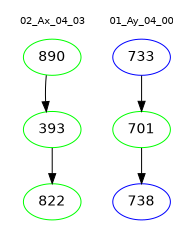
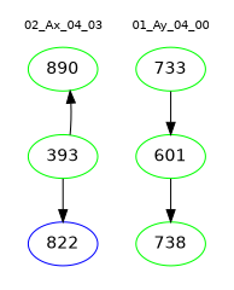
  digraph {
    fontname="DejaVu Sans"
    node [color=green fontname="DejaVu Sans"]
    edge [color=black fontname="DejaVu Sans"]
    n1 [label=890]
    n2 [label=393]
-   n3 [label=822]
-   n4 [color=blue label=733]
-   n5 [label=701]
-   n6 [color=blue label=738]
+   n3 [color=blue label=822]
+   n4 [label=733]
+   n5 [label=601]
+   n6 [label=738]
    subgraph cluster_1 {
      color=white
      fontsize=10
      label="02_Ax_04_03"
      n1
      n2
      n3
    }
    subgraph cluster_2 {
      color=white
      fontsize=10
      label="01_Ay_04_00"
      n4
      n5
      n6
    }
-   n1 -> n2
+   n2 -> n1
    n2 -> n3
    n4 -> n5
    n5 -> n6
  }
